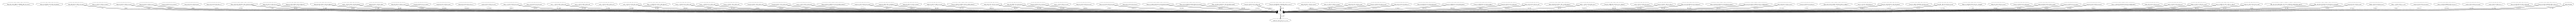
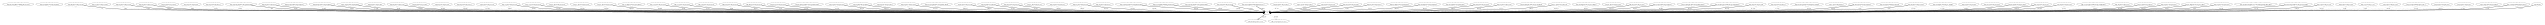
  digraph {
    fontname="EB Garamond"
    node [fontname="EB Garamond"]
    edge [arrowhead=odot fontname="EB Garamond" style=bold]
    n1 [label="Step 100: (complete-building a28 w14 b25)"]
    n2 [label="Step 99: (deposit a28 w14 b25 green)"]
    Z
    n4 [label="Step 80: (move a30 w19 w3)"]
    n5 [label="Step 98: (move a28 w16 w14)"]
    n6 [label="Step 97: (move a28 w19 w16)"]
    n7 [label="Step 96: (move a28 w3 w19)"]
    n8 [label="Step 95: (move a28 w1 w3)"]
    n9 [label="Step 94: (move a29 w1 w0)"]
    n10 [label="Step 93: (move a30 w0 w1)"]
    n11 [label="Step 92: (move a28 w0 w1)"]
    n12 [label="Step 91: (pick-up-green a28 w0 green black)"]
    n13 [label="Step 90: (move a29 w0 w1)"]
    n14 [label="Step 89: (mine-green a30 w0 green)"]
    n15 [label="Step 88: (mine-green a29 w0 green)"]
    n16 [label="Step 87: (mine-green a29 w0 green)"]
    n17 [label="Step 86: (move a30 w1 w0)"]
    n18 [label="Step 85: (move a28 w1 w0)"]
    n19 [label="Step 84: (move a29 w1 w0)"]
    n20 [label="Step 83: (move a30 w3 w1)"]
    n21 [label="Step 82: (move a28 w3 w1)"]
    n22 [label="Step 81: (move a29 w3 w1)"]
    n23 [label="Step 79: (move a28 w19 w3)"]
    n24 [label="Step 78: (move a29 w19 w3)"]
    n25 [label="Step 77: (move a30 w16 w19)"]
    n26 [label="Step 76: (move a28 w16 w19)"]
    n27 [label="Step 75: (move a29 w16 w19)"]
    n28 [label="Step 74: (move a30 w14 w16)"]
    n29 [label="Step 73: (deposit a30 w14 b25 green)"]
    n30 [label="Step 72: (move a28 w14 w16)"]
    n31 [label="Step 71: (move a29 w14 w16)"]
    n32 [label="Step 70: (move a30 w16 w14)"]
    n33 [label="Step 69: (move a28 w16 w14)"]
    n34 [label="Step 68: (move a29 w16 w14)"]
    n35 [label="Step 67: (move a30 w19 w16)"]
    n36 [label="Step 66: (pick-up-green a30 w19 green black)"]
    n37 [label="Step 65: (move a28 w19 w16)"]
    n38 [label="Step 64: (drop a28 w19 green)"]
    n39 [label="Step 63: (move a29 w19 w16)"]
    n40 [label="Step 62: (move a28 w3 w19)"]
    n41 [label="Step 61: (pick-up-green a28 w3 green black)"]
    n42 [label="Step 60: (move a29 w3 w19)"]
    n43 [label="Step 59: (drop a29 w3 green)"]
    n44 [label="Step 58: (move a30 w3 w19)"]
    n45 [label="Step 57: (move a29 w1 w3)"]
    n46 [label="Step 56: (move a30 w19 w3)"]
    n47 [label="Step 55: (move a28 w19 w3)"]
    n48 [label="Step 54: (move a29 w0 w1)"]
    n49 [label="Step 53: (pick-up-green a29 w0 green black)"]
    n50 [label="Step 52: (complete-building a29 w0 b26)"]
    n51 [label="Step 51: (pick-up-green a29 w0 green black)"]
    n52 [label="Step 50: (move a28 w16 w19)"]
    n53 [label="Step 49: (complete-building a28 w16 b27)"]
    n54 [label="Step 48: (move a30 w3 w19)"]
    n55 [label="Step 47: (move a28 w14 w16)"]
    n56 [label="Step 46: (move a30 w1 w3)"]
    n57 [label="Step 45: (move a28 w16 w14)"]
    n58 [label="Step 44: (move a30 w0 w1)"]
    n59 [label="Step 43: (deposit a29 w0 b26 green)"]
    n60 [label="Step 42: (deposit a29 w0 b26 green)"]
    n61 [label="Step 41: (deposit a30 w0 b26 blue)"]
    n62 [label="Step 40: (move a28 w19 w16)"]
    n63 [label="Step 39: (move a30 w1 w0)"]
    n64 [label="Step 38: (pick-up-blue a30 w1 blue black)"]
    n65 [label="Step 37: (move a28 w16 w19)"]
    n66 [label="Step 36: (deposit a28 w16 b27 orange)"]
    n67 [label="Step 35: (move a28 w19 w16)"]
    n68 [label="Step 34: (move a28 w3 w19)"]
    n69 [label="Step 33: (mine-green a29 w0 green)"]
    n70 [label="Step 32: (pick-up-green a29 w0 green black)"]
    n71 [label="Step 31: (pick-up-orange a28 w3 orange black)"]
    n72 [label="Step 30: (move a29 w1 w0)"]
    n73 [label="Step 29: (move a29 w0 w1)"]
    n74 [label="Step 28: (mine-orange a28 a28 a28 w3 orange)"]
    n75 [label="Step 27: (move a28 w89 w3)"]
    n76 [label="Step 26: (mine-green a29 w0 green)"]
    n77 [label="Step 25: (start-building a29 w0 b26)"]
    n78 [label="Step 24: (move a28 w16 w19)"]
    n79 [label="Step 23: (deposit a28 w16 b27 orange)"]
    n80 [label="Step 22: (move a29 w1 w0)"]
    n81 [label="Step 21: (move a28 w19 w16)"]
    n82 [label="Step 20: (mine-blue a30 w1 blue)"]
    n83 [label="Step 19: (move a29 w3 w1)"]
    n84 [label="Step 18: (move a28 w3 w19)"]
    n85 [label="Step 17: (pick-up-orange a28 w3 orange black)"]
    n86 [label="Step 16: (move a30 w3 w1)"]
    n87 [label="Step 15: (move a29 w19 w3)"]
    n88 [label="Step 14: (move a29 w16 w19)"]
    n89 [label="Step 13: (deposit a29 w16 b27 black)"]
    n90 [label="Step 12: (move a29 w19 w16)"]
    n91 [label="Step 11: (pick-up-black a29 w19 red green orange blue black)"]
    n92 [label="Step 10: (mine-orange a30 a30 a30 w3 orange)"]
    n93 [label="Step 9: (move a30 w5 w3)"]
    n94 [label="Step 8: (move a28 w19 w3)"]
    n95 [label="Step 7: (move a30 w7 w5)"]
    n96 [label="Step 6: (move a28 w16 w19)"]
    n97 [label="Step 5: (start-building a28 w16 b27)"]
    n98 [label="Step 4: (move a28 w14 w16)"]
    n99 [label="Step 3: (move a30 w9 w7)"]
    n100 [label="Step 2: (mine-black a29 w19 black)"]
    n101 [label="Step 1: (start-building a28 w14 b25)"]
    n102 [label="Step 0:(start)"]
    n2 -> Z [arrowhead=vee label=0.0 style=dotted]
    Z -> n4 [label=212.207]
    n5 -> Z [arrowhead=diamond label=1.001]
    n6 -> Z [arrowhead=vee label=14.201 style=dotted]
    n7 -> Z [label=244.809]
    n8 -> Z [label=48.803]
    n9 -> Z [label=63.404 style=dotted]
    n10 -> Z [arrowhead=diamond label=64.405 style=dotted]
    n11 -> Z [arrowhead=vee label=77.006 style=dotted]
    n12 -> Z [arrowhead=diamond label=80.005]
    n13 -> Z [arrowhead=vee label=81.005]
    n14 -> Z [arrowhead=vee label=81.006 style=dotted]
    n15 -> Z [arrowhead=vee label=177.006]
    n16 -> Z [arrowhead=diamond label=14.201]
    n17 -> Z [arrowhead=diamond label=181.006 style=dotted]
    n18 -> Z [arrowhead=diamond label=193.606]
    n19 -> Z [arrowhead=vee label=195.606 style=dotted]
    n20 -> Z [arrowhead=diamond label=197.606 style=dotted]
    n21 -> Z [arrowhead=vee label=208.207 style=dotted]
    n22 -> Z [arrowhead=diamond label=210.207 style=dotted]
    n23 -> Z [arrowhead=diamond label=227.408]
-   n24 -> Z [label=229.408 style=dotted]
+   Z -> n24 [label=229.408 style=dotted]
    n25 -> Z [arrowhead=vee label=231.408]
    n26 -> Z [label=242.809 style=dotted]
    n27 -> Z [arrowhead=vee label=244.809 style=dotted]
    n28 -> Z [arrowhead=vee label=246.809]
    n29 -> Z [arrowhead=vee label=256.01 style=dotted]
    n30 -> Z [label=257.01]
    n31 -> Z [label=258.01]
    n32 -> Z [arrowhead=vee label=260.01 style=dotted]
    n33 -> Z [arrowhead=diamond label=270.21]
    n34 -> Z [label=271.211]
    n35 -> Z [arrowhead=vee label=273.211]
    n36 -> Z [label=285.611 style=dotted]
    n37 -> Z [label=286.611]
    n38 -> Z [label=286.612]
    n39 -> Z [arrowhead=vee label=287.612 style=dotted]
    n40 -> Z [label=288.612]
    n41 -> Z [arrowhead=vee label=306.812 style=dotted]
    n42 -> Z [arrowhead=diamond label=307.812]
    n43 -> Z [label=307.813]
    n44 -> Z [label=308.813]
    n45 -> Z [arrowhead=vee label=310.013 style=dotted]
    n46 -> Z [arrowhead=diamond label=323.413 style=dotted]
    n47 -> Z [arrowhead=diamond label=329.214]
    n48 -> Z [arrowhead=vee label=331.409 style=dotted]
    n49 -> Z [arrowhead=vee label=340.014]
    n50 -> Z [arrowhead=vee label=341.014]
    n51 -> Z [arrowhead=diamond label=341.014 style=dotted]
    n52 -> Z [arrowhead=vee label=341.015]
    n53 -> Z [arrowhead=vee label=346.81]
    n54 -> Z [arrowhead=diamond label=347.81 style=dotted]
    n55 -> Z [arrowhead=diamond label=348.415 style=dotted]
    n56 -> Z [arrowhead=diamond label=361.01]
    n57 -> Z [label=363.016]
    n58 -> Z [label=374.211]
    n59 -> Z [label=379.617 style=dotted]
    n60 -> Z [label=380.615]
    n61 -> Z [label=380.616 style=dotted]
    n62 -> Z [arrowhead=vee label=380.617]
    n63 -> Z [arrowhead=vee label=389.612]
    n64 -> Z [label=397.217 style=dotted]
    n65 -> Z [label=398.217]
    n66 -> Z [arrowhead=diamond label=405.013 style=dotted]
    n67 -> Z [arrowhead=diamond label=406.013 style=dotted]
    n68 -> Z [arrowhead=diamond label=421.413]
    n69 -> Z [arrowhead=diamond label=440.614]
    n70 -> Z [label=441.016 style=dotted]
    n71 -> Z [arrowhead=vee label=441.017]
    n72 -> Z [arrowhead=vee label=441.614]
    n73 -> Z [label=457.616 style=dotted]
    n74 -> Z [arrowhead=vee label=474.217 style=dotted]
    n75 -> Z [arrowhead=vee label=541.615 style=dotted]
    n76 -> Z [label=560.815]
    n77 -> Z [arrowhead=diamond label=574.217 style=dotted]
    n78 -> Z [label=574.217]
    n79 -> Z [arrowhead=diamond label=576.216 style=dotted]
    n80 -> Z [arrowhead=diamond label=577.216 style=dotted]
    n81 -> Z [arrowhead=diamond label=590.817 style=dotted]
    n82 -> Z [label=592.616]
    n83 -> Z [label=598.218]
    n84 -> Z [label=605.418]
    n85 -> Z [arrowhead=diamond label=611.817 style=dotted]
    n86 -> Z [arrowhead=vee label=612.817 style=dotted]
    n87 -> Z [label=612.818]
    n88 -> Z [label=624.619]
    n89 -> Z [arrowhead=diamond label=640.02]
    n90 -> Z [label=641.02]
    n91 -> Z [label=656.42 style=dotted]
    n92 -> Z [arrowhead=diamond label=657.42]
    n93 -> Z [arrowhead=vee label=712.818]
    n94 -> Z [label=726.219 style=dotted]
    n95 -> Z [arrowhead=vee label=726.82 style=dotted]
    n96 -> Z [label=741.02 style=dotted]
    n97 -> Z [label=742.221 style=dotted]
    n98 -> Z [arrowhead=diamond label=743.221 style=dotted]
    n99 -> Z [arrowhead=vee label=756.421 style=dotted]
    n100 -> Z [arrowhead=vee label=757.421 style=dotted]
    n101 -> Z [label=757.421]
    n102 -> Z [arrowhead=diamond label=757.421]
  }
